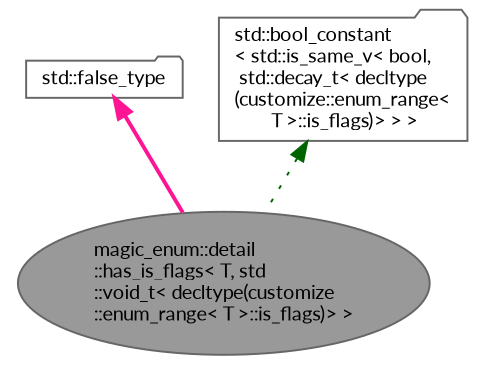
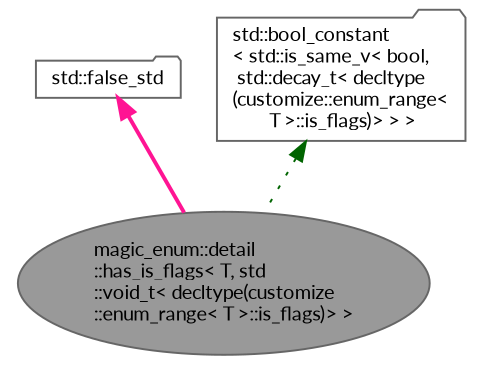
  digraph {
    rankdir=TB
    fontname=Lato
    node [color=gray40 fillcolor=white fontname=Lato fontsize=10 shape=folder style=filled]
    edge [dir=back fontname=Lato fontsize=10 labelfontname=Helvetica labelfontsize=10]
    n1 [fillcolor=grey60 fontcolor=black height=0.2 label="magic_enum::detail\l::has_is_flags\< T, std\l::void_t\< decltype(customize\l::enum_range\< T \>::is_flags)\> \>" shape=ellipse width=0.4]
-   n2 [height=0.2 label="std::false_type" width=0.4]
+   n2 [height=0.2 label="std::false_std" width=0.4]
    n3 [height=0.2 label="std::bool_constant\l\< std::is_same_v\< bool,\l std::decay_t\< decltype\l(customize::enum_range\<\l T \>::is_flags)\> \> \>" width=0.4]
    n2 -> n1 [color=deeppink style=bold]
    n3 -> n1 [color=darkgreen style=dotted]
  }
